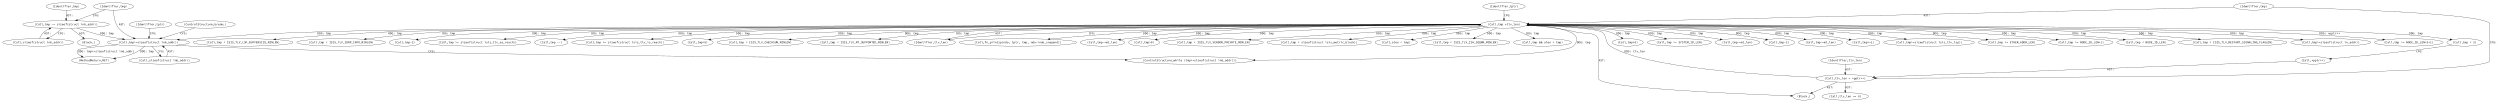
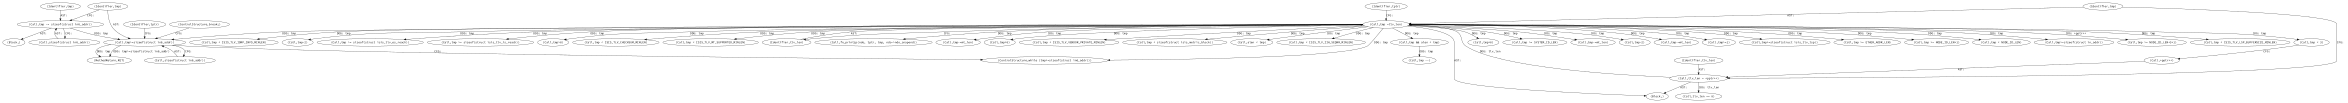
  digraph {
    fontname="Source Code Pro"
    node [fontname="Source Code Pro"]
    edge [fontname="Source Code Pro"]
    n1 [label="(Call,tmp>=sizeof(struct in6_addr))"]
    n2 [label="(MethodReturn,RET)"]
    n3 [label="(Call,sizeof(struct in6_addr))"]
    n4 [label="(ControlStructure,while (tmp>=sizeof(struct in6_addr)))"]
    n5 [label="(Call,tmp -= sizeof(struct in6_addr))"]
    n6 [label="(Block,)"]
    n7 [label="(Call,sizeof(struct in6_addr))"]
    n8 [label="(Call,tmp =tlv_len)"]
    n9 [label="(Call,tmp >= SYSTEM_ID_LEN)"]
    n10 [label="(Call,tmp-=mt_len)"]
    n11 [label="(Call,tmp-2)"]
    n12 [label="(Call,tmp-=mt_len)"]
    n13 [label="(Call,tmp>=1)"]
    n14 [label="(Call,tmp>=sizeof(struct isis_tlv_lsp))"]
    n15 [label="(Call,tmp >= ETHER_ADDR_LEN)"]
    n16 [label="(Call,tmp >= NODE_ID_LEN+1)"]
    n17 [label="(Call,tmp < NODE_ID_LEN)"]
-   n18 [label="(Call,tmp < ISIS_TLV_RESTART_SIGNALING_FLAGLEN)"]
    n19 [label="(Call,tmp>=sizeof(struct in_addr))"]
    n20 [label="(Call,tmp >= NODE_ID_LEN+3+1)"]
    n21 [label="(Call,tmp < ISIS_TLV_LSP_BUFFERSIZE_MINLEN)"]
    n22 [label="(Call,tmp < ISIS_TLV_IDRP_INFO_MINLEN)"]
    n23 [label="(Call,tmp-2)"]
    n24 [label="(Call,tmp >= sizeof(struct isis_tlv_es_reach))"]
    n25 [label="(Call,tmp --)"]
    n26 [label="(Call,tmp >= sizeof(struct isis_tlv_is_reach))"]
    n27 [label="(Call,tmp>0)"]
    n28 [label="(Call,tmp < ISIS_TLV_CHECKSUM_MINLEN)"]
    n29 [label="(Call,tmp < ISIS_TLV_MT_SUPPORTED_MINLEN)"]
    n30 [label="(Identifier,tlv_len)"]
    n31 [label="(Call,fn_printzp(ndo, tptr, tmp, ndo->ndo_snapend))"]
    n32 [label="(Call,tmp-=mt_len)"]
    n33 [label="(Call,tmp>0)"]
    n34 [label="(Call,tmp < ISIS_TLV_VENDOR_PRIVATE_MINLEN)"]
    n35 [label="(Call,tmp < sizeof(struct isis_metric_block))"]
    n36 [label="(Call,alen < tmp)"]
    n37 [label="(Call,tmp < ISIS_TLV_IIH_SEQNR_MINLEN)"]
    n38 [label="(Call,tmp && alen < tmp)"]
    n39 [label="(Block,)"]
    n40 [label="(Call,tmp>0)"]
    n41 [label="(Call,tmp < 3)"]
    n42 [label="(Call,*pptr++)"]
    n43 [label="(Call,tlv_len = *pptr++)"]
    n44 [label="(Call,tlv_len == 0)"]
    n45 [label="(Identifier,tmp)"]
    n46 [label="(Identifier,tptr)"]
    n47 [label="(Identifier,tmp)"]
    n48 [label="(Identifier,tmp)"]
    n49 [label="(Identifier,tlv_len)"]
    n50 [label="(Identifier,tptr)"]
    n51 [label="(ControlStructure,break;)"]
    n1 -> n2 [label="DDG: tmp>=sizeof(struct in6_addr)"]
    n1 -> n2 [label="DDG: tmp"]
    n1 -> n3 [label="CFG: "]
    n1 -> n4 [label="CFG: "]
    n3 -> n1 [label="AST: "]
    n5 -> n1 [label="DDG: tmp"]
    n5 -> n6 [label="AST: "]
    n5 -> n7 [label="CFG: "]
    n7 -> n5 [label="AST: "]
    n8 -> n1 [label="DDG: tmp"]
    n8 -> n4 [label="DDG: tmp"]
    n8 -> n9 [label="DDG: tmp"]
    n8 -> n10 [label="DDG: tmp"]
    n8 -> n11 [label="DDG: tmp"]
    n8 -> n12 [label="DDG: tmp"]
    n8 -> n13 [label="DDG: tmp"]
    n8 -> n14 [label="DDG: tmp"]
    n8 -> n15 [label="DDG: tmp"]
    n8 -> n16 [label="DDG: tmp"]
    n8 -> n17 [label="DDG: tmp"]
-   n8 -> n18 [label="DDG: tmp"]
    n8 -> n19 [label="DDG: tmp"]
    n8 -> n20 [label="DDG: *pptr++"]
    n8 -> n21 [label="DDG: tmp"]
    n8 -> n22 [label="DDG: tmp"]
    n8 -> n23 [label="DDG: tmp"]
    n8 -> n24 [label="DDG: tmp"]
-   n8 -> n25 [label="DDG: tmp"]
+   n38 -> n25 [label="DDG: tmp"]
    n8 -> n26 [label="DDG: tmp"]
    n8 -> n27 [label="DDG: tmp"]
    n8 -> n28 [label="DDG: tmp"]
    n8 -> n29 [label="DDG: tmp"]
    n8 -> n30 [label="CFG: "]
    n8 -> n31 [label="DDG: tmp"]
    n8 -> n32 [label="DDG: tmp"]
    n8 -> n33 [label="DDG: tmp"]
    n8 -> n34 [label="DDG: tmp"]
    n8 -> n35 [label="DDG: tmp"]
    n8 -> n36 [label="DDG: tmp"]
    n8 -> n37 [label="DDG: tmp"]
    n8 -> n38 [label="DDG: tmp"]
    n8 -> n39 [label="AST: "]
    n8 -> n40 [label="DDG: tmp"]
    n8 -> n41 [label="DDG: tmp"]
    n30 -> n8 [label="AST: "]
    n41 -> n42 [label="CFG: "]
    n42 -> n43 [label="AST: "]
    n43 -> n8 [label="DDG: tlv_len"]
    n43 -> n39 [label="AST: "]
-   n43 -> n44 [label="AST: "]
+   n43 -> n44 [label="DDG: tlv_len"]
    n45 -> n8 [label="AST: "]
    n45 -> n43 [label="CFG: "]
    n46 -> n1 [label="CFG: "]
    n47 -> n5 [label="AST: "]
    n48 -> n1 [label="AST: "]
    n48 -> n5 [label="CFG: "]
    n49 -> n43 [label="AST: "]
    n50 -> n8 [label="CFG: "]
    n51 -> n1 [label="CFG: "]
  }
